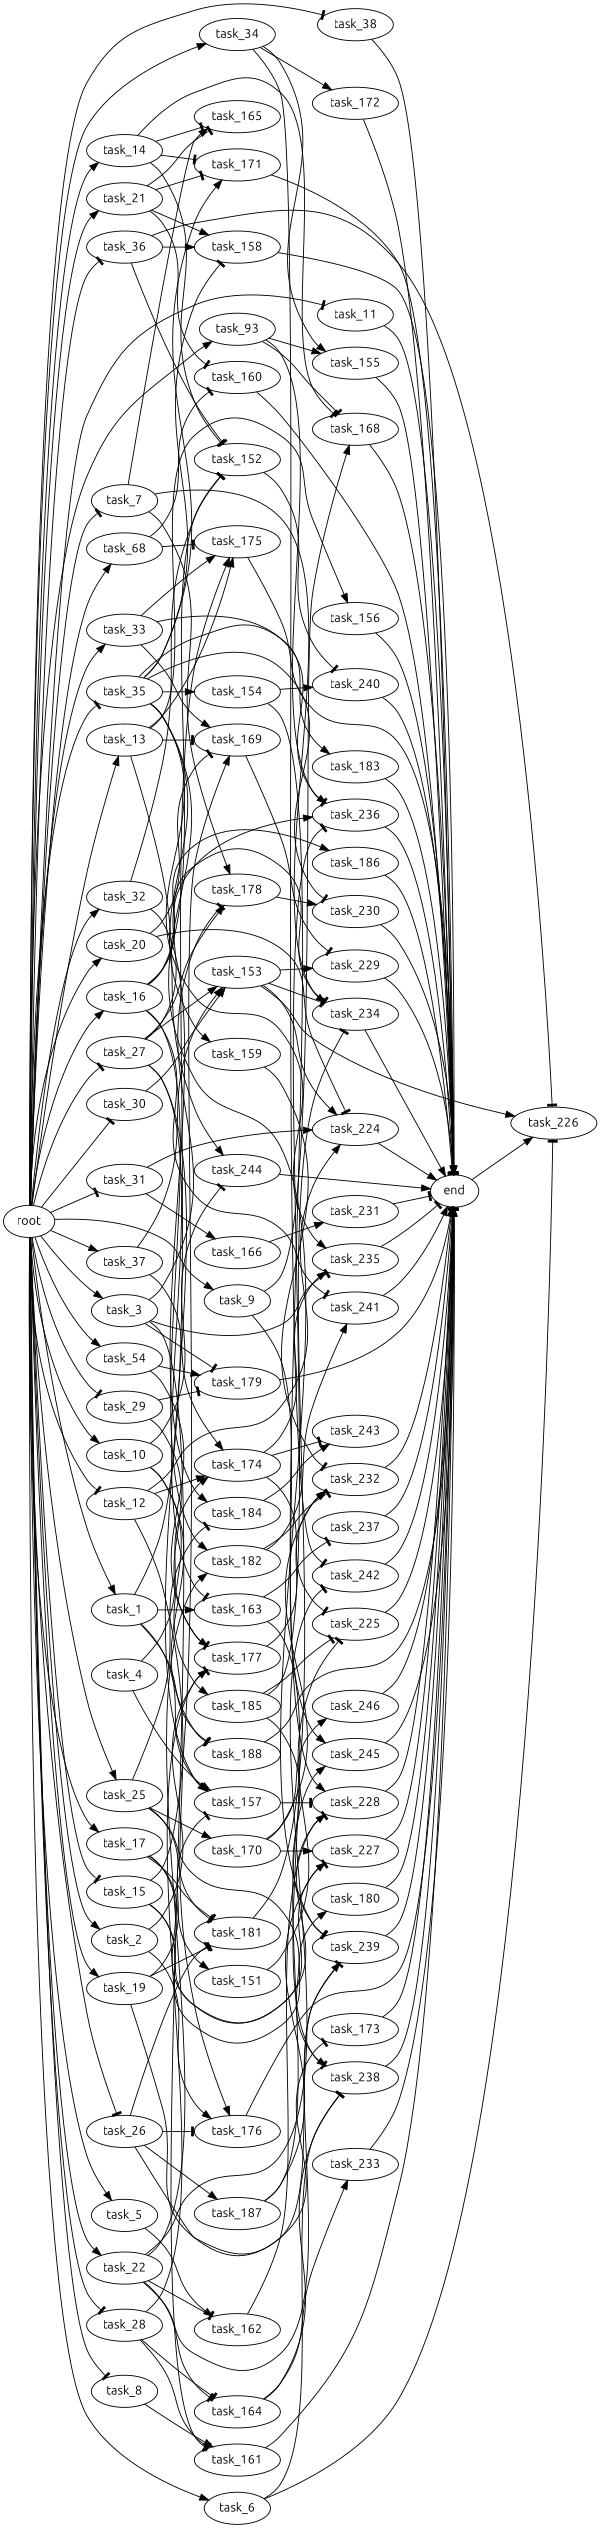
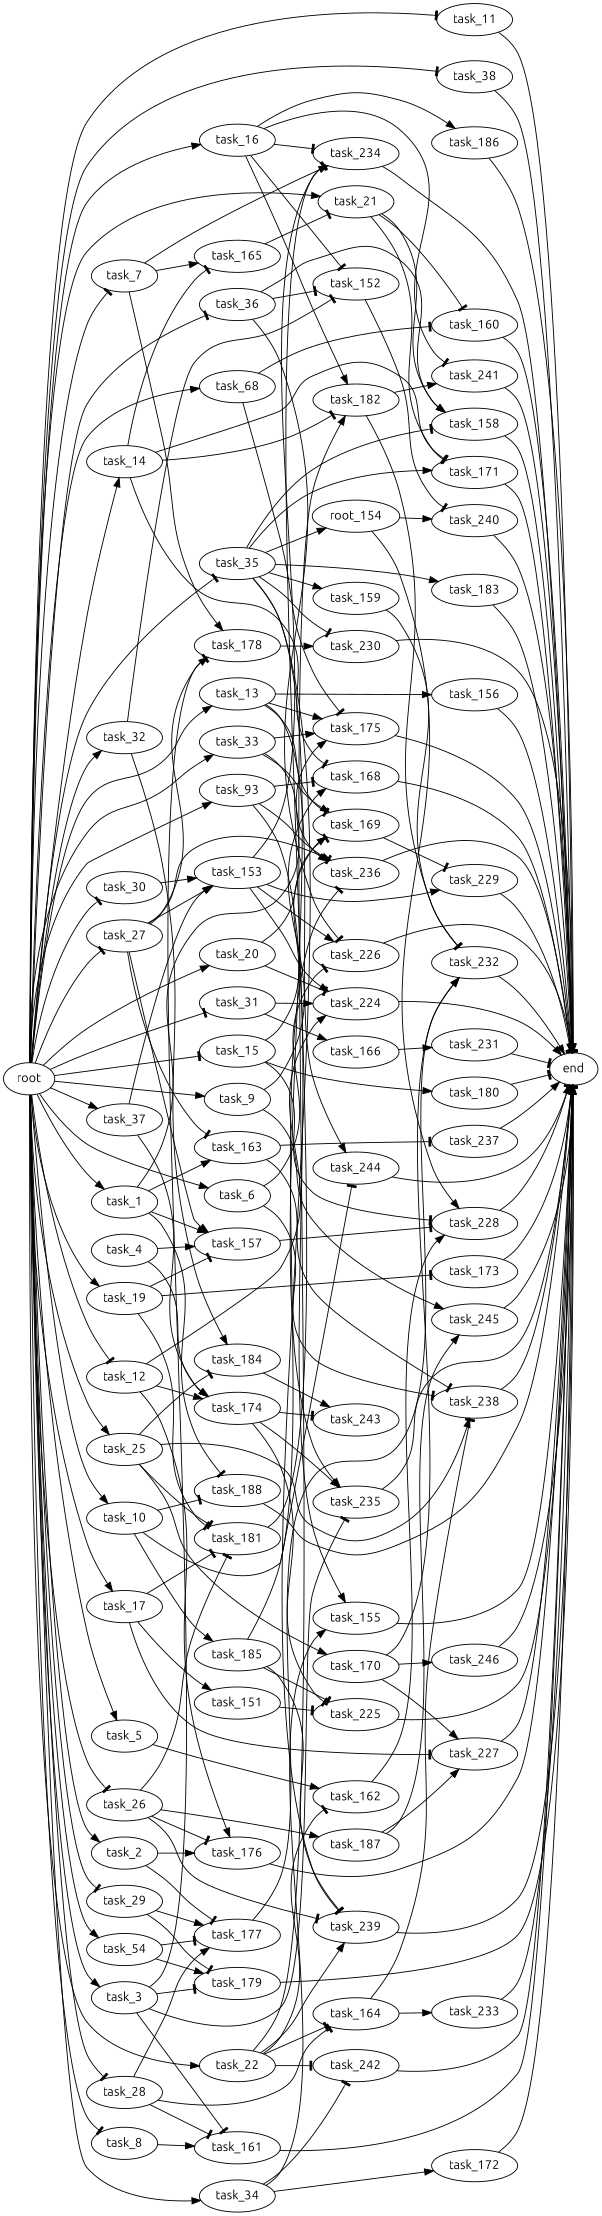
  digraph {
    fontname=Ubuntu
    rankdir=LR
    node [fontname=Ubuntu]
    edge [arrowhead=normal fontname=Ubuntu]
    task_171
    end
    task_32
    task_184
    task_152
    task_243
    task_240
    task_156
    task_27
    task_153
    task_236
    task_178
    task_157
    task_163
    task_224
    task_234
    task_229
    task_226
    task_230
    task_228
    task_238
    task_237
    task_4
    task_174
    task_225
    task_235
    task_2
    task_177
    task_176
    task_232
    task_13
    task_175
    task_169
    task_244
    task_186
    task_245
    task_6
    task_9
    task_168
    task_241
    task_159
    task_188
    task_164
    task_233
    task_231
    task_158
    task_183
    task_31
    task_166
    task_36
    task_16
    task_182
    task_185
    task_239
    task_161
    task_170
    task_246
    task_227
    task_155
    task_10
    task_29
    task_179
    task_162
    task_26
    task_187
    task_181
    task_25
    task_7
    task_165
    task_180
    n71 [label=task_68]
    task_160
    task_12
    task_33
    task_14
    task_242
    n77 [label=task_54]
    task_173
-   task_154
+   task_154 [label=root_154]
    task_21
    task_37
    n82 [label=task_93]
    root
    task_5
    task_11
    task_3
    task_19
    task_22
    task_28
    task_34
    task_17
    task_20
    task_35
    task_1
    task_15
    task_30
    task_38
    task_8
    task_172
    task_151
    task_171 -> end [arrowhead=tee]
    task_32 -> task_184
    task_32 -> task_152 [arrowhead=tee]
    task_184 -> task_243
    task_152 -> task_240 [arrowhead=tee]
    task_240 -> end [arrowhead=tee]
    task_156 -> end [arrowhead=tee]
    task_27 -> task_153
    task_27 -> task_236
    task_27 -> task_178
    task_27 -> task_157
    task_27 -> task_163 [arrowhead=tee]
    task_153 -> task_224
    task_153 -> task_234 [arrowhead=tee]
    task_153 -> task_229
    task_153 -> task_226
    task_236 -> end [arrowhead=tee]
    task_178 -> task_230
    task_157 -> task_228 [arrowhead=tee]
    task_163 -> task_238 [arrowhead=tee]
    task_163 -> task_237 [arrowhead=tee]
    task_224 -> end
    task_234 -> end
    task_229 -> end [arrowhead=tee]
-   end -> task_226
+   task_226 -> end
    task_230 -> end
    task_228 -> end [arrowhead=tee]
    task_238 -> end [arrowhead=tee]
    task_237 -> end
    task_4 -> task_157
    task_4 -> task_174
    task_174 -> task_243 [arrowhead=tee]
    task_174 -> task_225 [arrowhead=tee]
    task_174 -> task_235
    task_225 -> end
    task_235 -> end [arrowhead=tee]
    task_2 -> task_177 [arrowhead=tee]
    task_2 -> task_176
    task_177 -> task_232
    task_176 -> end [arrowhead=tee]
    task_232 -> end
    task_13 -> task_156
    task_13 -> task_175
    task_13 -> task_169 [arrowhead=tee]
    task_13 -> task_244
    task_175 -> end [arrowhead=tee]
    task_169 -> task_229 [arrowhead=tee]
    task_244 -> end
    task_186 -> end [arrowhead=tee]
    task_245 -> end
    task_6 -> task_226 [arrowhead=tee]
    task_6 -> task_238 [arrowhead=tee]
    task_9 -> task_245
    task_9 -> task_168
    task_168 -> end
    task_241 -> end
    task_159 -> task_232 [arrowhead=tee]
    task_188 -> end [arrowhead=tee]
    task_164 -> task_238 [arrowhead=tee]
    task_164 -> task_233
    task_233 -> end [arrowhead=tee]
    task_231 -> end [arrowhead=tee]
    task_158 -> end
    task_183 -> end [arrowhead=tee]
    task_31 -> task_224
    task_31 -> task_166
    task_166 -> task_231
    task_36 -> task_152 [arrowhead=tee]
    task_36 -> task_226 [arrowhead=tee]
    task_36 -> task_158
    task_16 -> task_152 [arrowhead=tee]
    task_16 -> task_234 [arrowhead=tee]
    task_16 -> task_186
    task_16 -> task_241 [arrowhead=tee]
    task_16 -> task_182
    task_182 -> task_232 [arrowhead=tee]
    task_182 -> task_241
    task_185 -> task_236 [arrowhead=tee]
    task_185 -> task_225 [arrowhead=tee]
    task_185 -> task_239 [arrowhead=tee]
    task_239 -> end [arrowhead=tee]
    task_161 -> end
    task_170 -> task_232
    task_170 -> task_246
    task_170 -> task_227
    task_246 -> end
    task_227 -> end
    task_155 -> end [arrowhead=tee]
    task_10 -> task_244 [arrowhead=tee]
    task_10 -> task_188 [arrowhead=tee]
    task_10 -> task_185
    task_29 -> task_177
    task_29 -> task_179 [arrowhead=tee]
    task_179 -> end
    task_162 -> task_228
    task_26 -> task_176 [arrowhead=tee]
    task_26 -> task_239 [arrowhead=tee]
    task_26 -> task_187
    task_26 -> task_181 [arrowhead=tee]
    task_187 -> task_245
    task_187 -> task_227
    task_181 -> task_234 [arrowhead=tee]
    task_25 -> task_184 [arrowhead=tee]
    task_25 -> task_238
    task_25 -> task_170
    task_25 -> task_181 [arrowhead=tee]
    task_7 -> task_178
    task_7 -> task_234
    task_7 -> task_165
    task_180 -> end [arrowhead=tee]
    n71 -> task_175 [arrowhead=tee]
    n71 -> task_160 [arrowhead=tee]
    task_160 -> end
    task_12 -> task_224
    task_12 -> task_174
    task_12 -> task_176
    task_33 -> task_236
    task_33 -> task_175
    task_33 -> task_169
    task_14 -> task_171 [arrowhead=tee]
    task_14 -> task_168 [arrowhead=tee]
-   task_14 -> task_152 [arrowhead=tee]
+   task_14 -> task_182 [arrowhead=tee]
    task_14 -> task_165 [arrowhead=tee]
    task_242 -> end [arrowhead=tee]
    n77 -> task_177 [arrowhead=tee]
    n77 -> task_179
    task_173 -> end
    task_154 -> task_240
    task_154 -> task_228
    task_21 -> task_171 [arrowhead=tee]
    task_21 -> task_158
-   task_21 -> task_165 [arrowhead=tee]
+   task_165 -> task_21 [arrowhead=tee]
    task_21 -> task_160 [arrowhead=tee]
    task_37 -> task_153
    task_37 -> task_174
    n82 -> task_236 [arrowhead=tee]
    n82 -> task_168 [arrowhead=tee]
    n82 -> task_155
    root -> task_32
    root -> task_27 [arrowhead=tee]
    root -> task_2
    root -> task_13
    root -> task_6
    root -> task_9
    root -> task_31 [arrowhead=tee]
    root -> task_36 [arrowhead=tee]
    root -> task_16
    root -> task_10
    root -> task_29 [arrowhead=tee]
    root -> task_26 [arrowhead=tee]
    root -> task_25
    root -> task_7 [arrowhead=tee]
    root -> n71
    root -> task_12 [arrowhead=tee]
    root -> task_33
    root -> task_14
    root -> n77
    root -> task_21
    root -> task_37
    root -> n82
    root -> task_5
    root -> task_11 [arrowhead=tee]
    root -> task_3
    root -> task_19
    root -> task_22
    root -> task_28 [arrowhead=tee]
    root -> task_34
    root -> task_17
    root -> task_20
    root -> task_35 [arrowhead=tee]
    root -> task_1
    root -> task_15 [arrowhead=tee]
    root -> task_30 [arrowhead=tee]
    root -> task_38 [arrowhead=tee]
    root -> task_8 [arrowhead=tee]
    task_5 -> task_162
    task_11 -> end [arrowhead=tee]
    task_3 -> task_178 [arrowhead=tee]
    task_3 -> task_235 [arrowhead=tee]
    task_3 -> task_161 [arrowhead=tee]
    task_3 -> task_179 [arrowhead=tee]
    task_19 -> task_157 [arrowhead=tee]
    task_19 -> task_181 [arrowhead=tee]
    task_19 -> task_173 [arrowhead=tee]
    task_22 -> task_164 [arrowhead=tee]
    task_22 -> task_182
    task_22 -> task_239
    task_22 -> task_162 [arrowhead=tee]
    task_22 -> task_242 [arrowhead=tee]
    task_28 -> task_177
    task_28 -> task_164 [arrowhead=tee]
    task_28 -> task_161 [arrowhead=tee]
    task_34 -> task_155
    task_34 -> task_242 [arrowhead=tee]
    task_34 -> task_172
    task_17 -> task_227 [arrowhead=tee]
    task_17 -> task_181 [arrowhead=tee]
    task_17 -> task_151
    task_20 -> task_224 [arrowhead=tee]
    task_20 -> task_169 [arrowhead=tee]
    task_35 -> task_171
    task_35 -> task_230 [arrowhead=tee]
    task_35 -> task_235
    task_35 -> task_159
    task_35 -> task_158 [arrowhead=tee]
    task_35 -> task_183
    task_35 -> task_239 [arrowhead=tee]
    task_35 -> task_154
    task_1 -> task_157
    task_1 -> task_163
    task_1 -> task_175
    task_1 -> task_188 [arrowhead=tee]
    task_15 -> task_228 [arrowhead=tee]
    task_15 -> task_169
    task_15 -> task_180
    task_30 -> task_153
    task_38 -> end [arrowhead=tee]
    task_8 -> task_161
    task_172 -> end [arrowhead=tee]
    task_151 -> task_225 [arrowhead=tee]
  }
